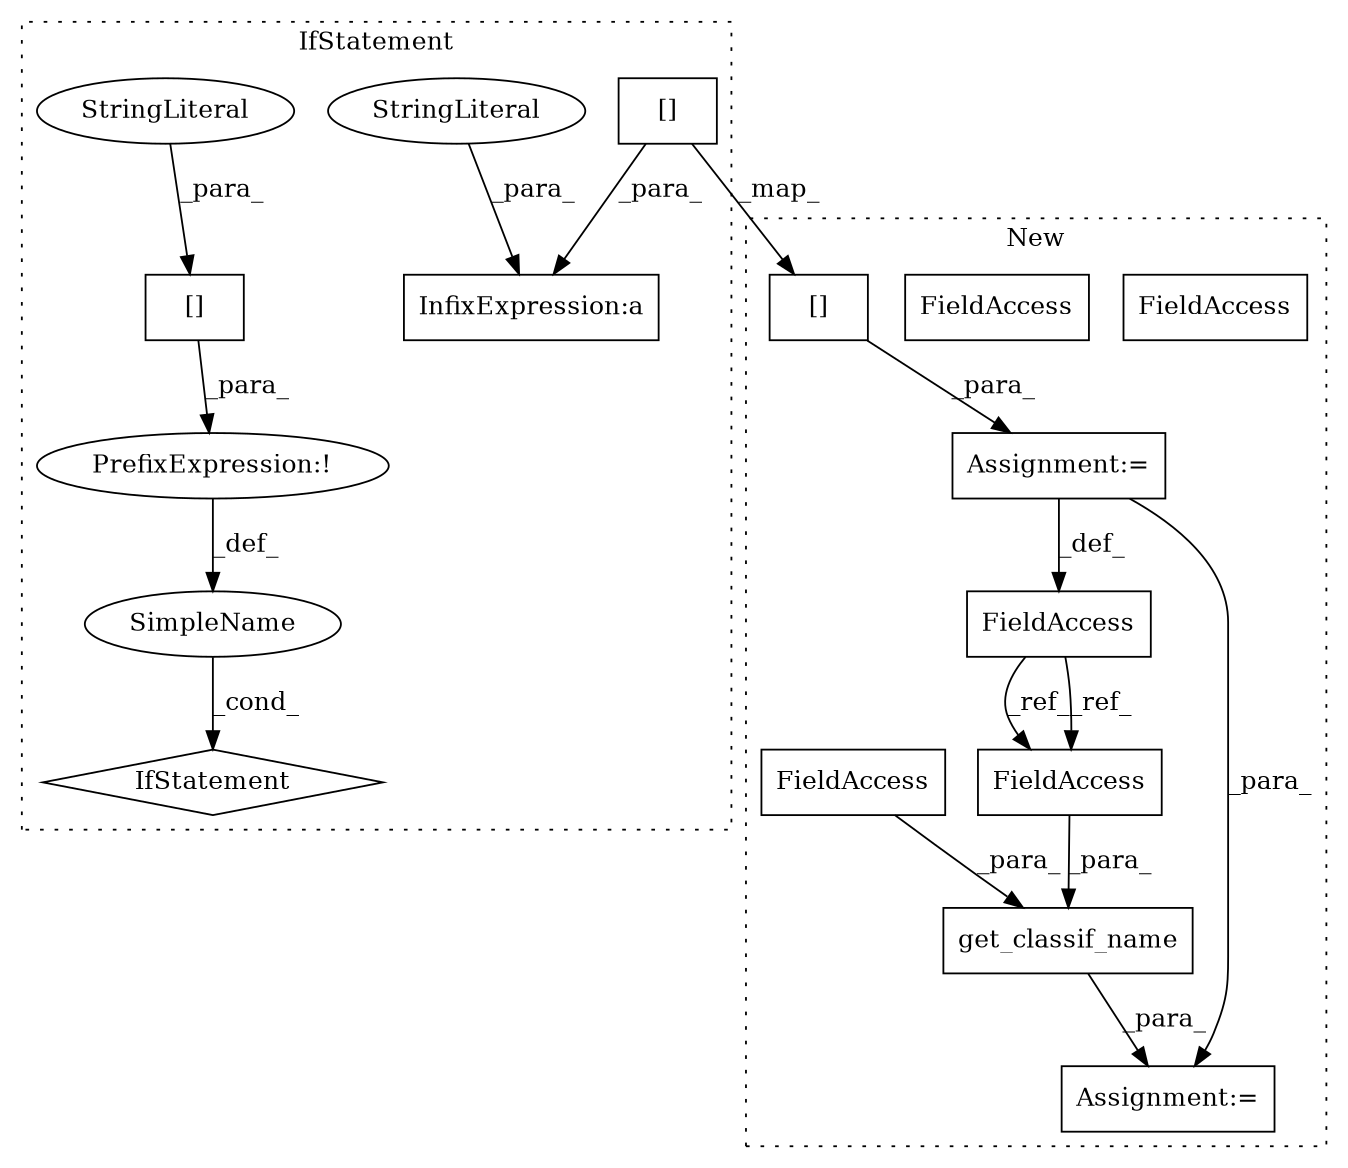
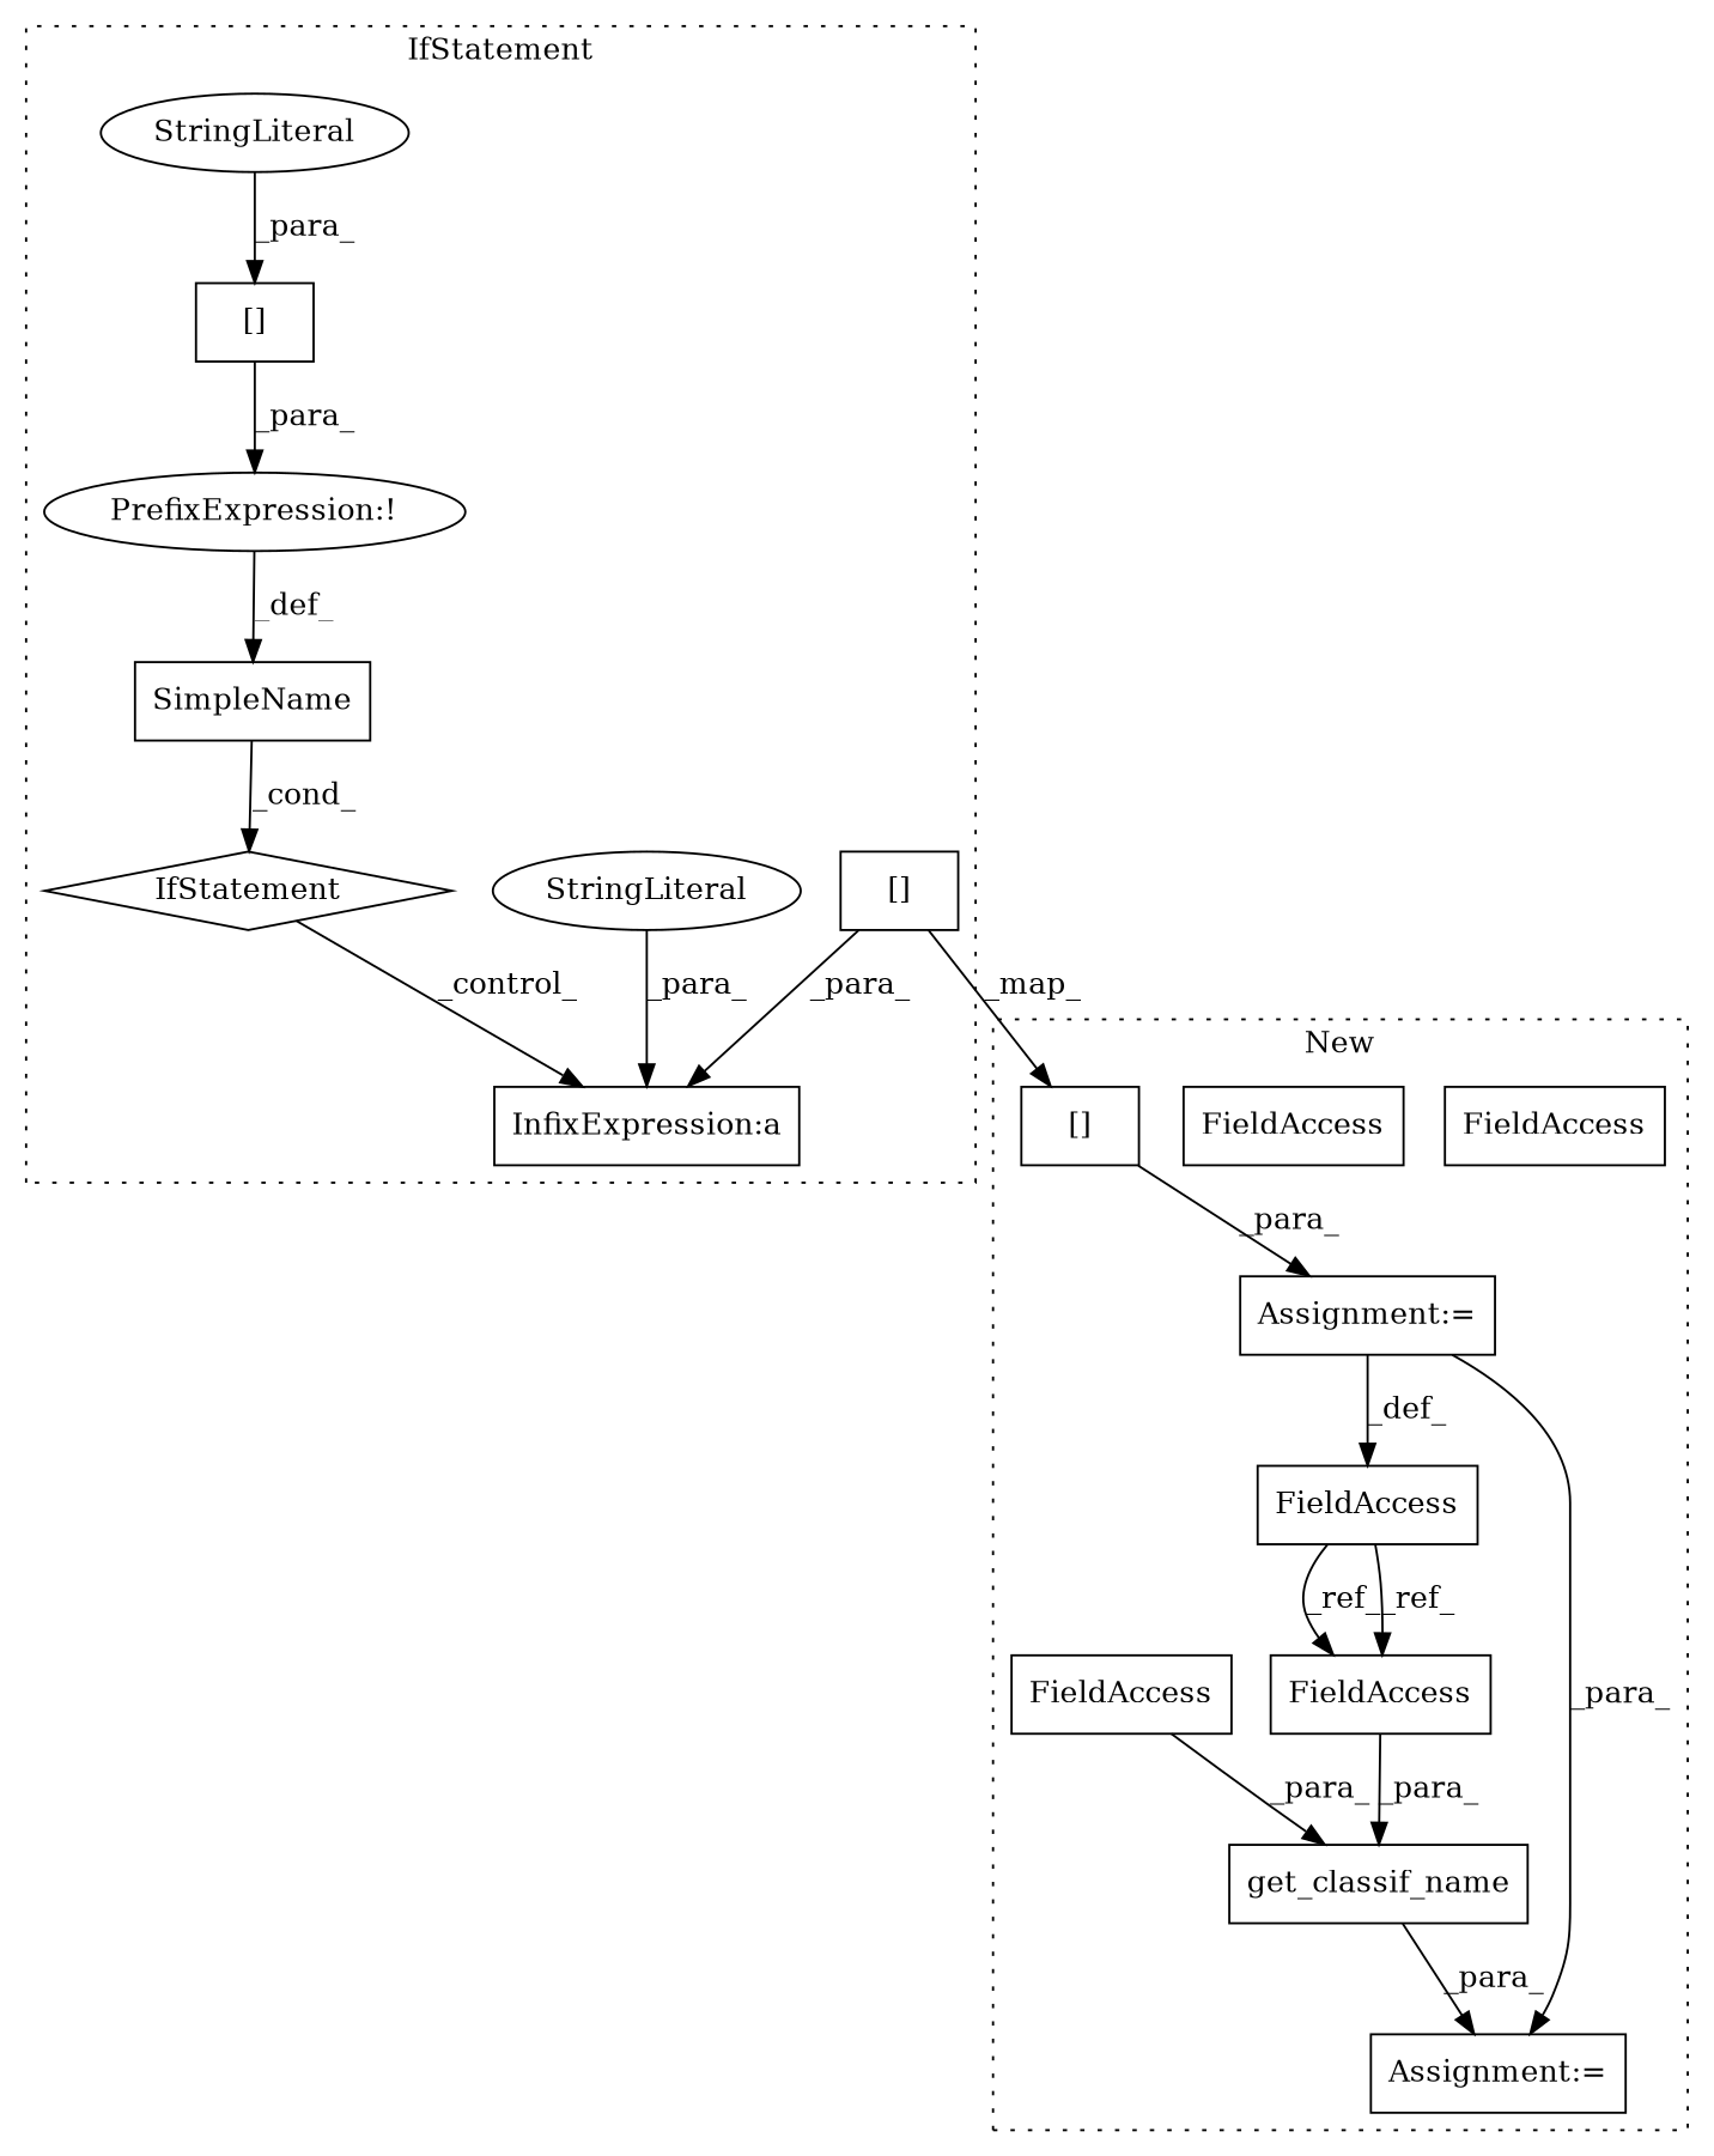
  digraph {
    node [a=22 l=1 s=5084 shape=box]
    n1 [a=25 l=3 label=IfStatement s=5015 shape=diamond]
    n2 [a=38 label="PrefixExpression:!" s=4994 shape=ellipse]
    n3 [a=27 l=3 label="InfixExpression:a" s=5048]
    n4 [a=2 l="7,1" label="[]" s="4995,5014"]
-   n5 [a=42 label=SimpleName shape=ellipse l="" s=""]
+   n5 [a=42 label=SimpleName l="" s=""]
    n6 [a=45 l=10 label=StringLiteral s=5038 shape=ellipse]
    n7 [a=45 l=12 label=StringLiteral s=5002 shape=ellipse]
    n8 [a=2 l="7,1" label="[]" s="5051,5070"]
    n9 [a=32 l="17,1" label=get_classif_name s="5067,5122"]
    n10 [l=22 label=FieldAccess s=5003]
    n11 [l=22 label=FieldAccess]
    n12 [l=15 label=FieldAccess s=5107]
    n13 [a=7 label="Assignment:=" s=5066]
    n14 [a=7 label="Assignment:=" s=5025]
    n15 [a=2 l="7,1" label="[]" s="5026,5045"]
    n16 [l=22 label=FieldAccess]
    n17 [l=15 label=FieldAccess s=5107]
    subgraph cluster_1 {
      label=IfStatement
      style=dotted
      n1
      n2
      n3
      n4
      n5
      n6
      n7
      n8
    }
    subgraph cluster_2 {
      label=New
      style=dotted
      n9
      n10
      n11
      n12
      n13
      n14
      n15
      n16
      n17
    }
+   n1 -> n3 [label=_control_]
    n2 -> n5 [label=_def_]
    n4 -> n2 [label=_para_]
    n5 -> n1 [label=_cond_]
    n6 -> n3 [label=_para_]
    n7 -> n4 [label=_para_]
    n8 -> n3 [label=_para_]
    n8 -> n15 [label=_map_]
    n9 -> n13 [label=_para_]
    n10 -> n16 [label=_ref_]
    n10 -> n16 [label=_ref_]
    n14 -> n10 [label=_def_]
    n14 -> n13 [label=_para_]
    n15 -> n14 [label=_para_]
    n16 -> n9 [label=_para_]
    n17 -> n9 [label=_para_]
  }
